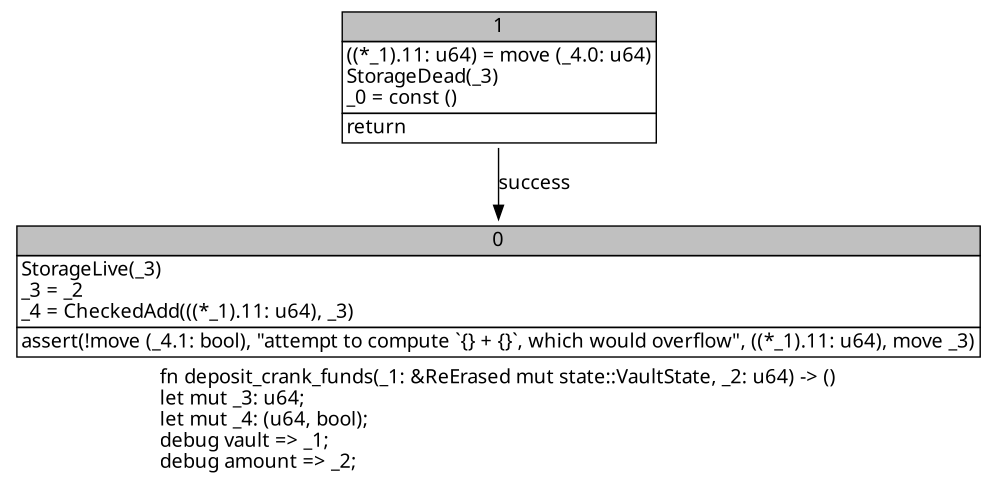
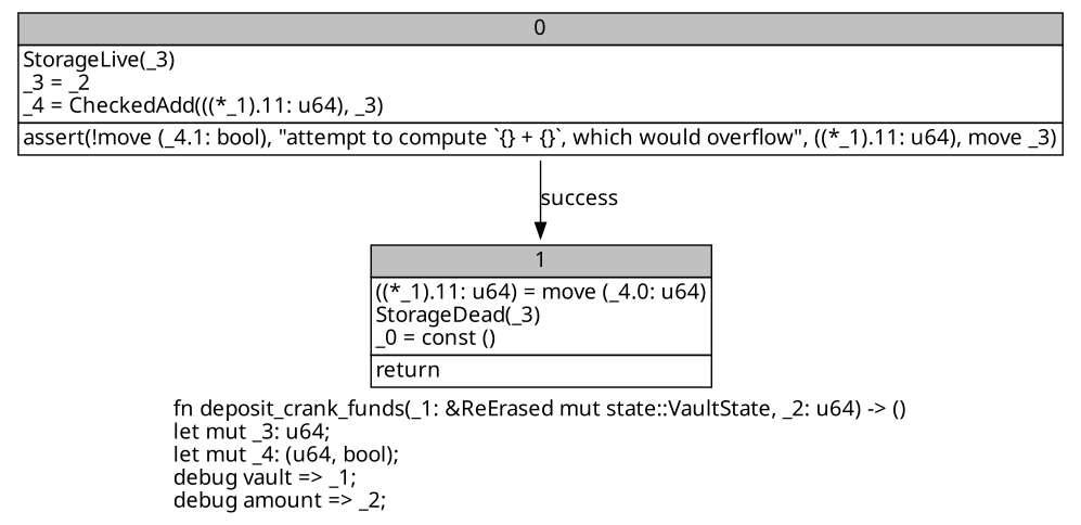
  digraph {
    fontname="Noto Sans"
    label=<fn deposit_crank_funds(_1: &amp;ReErased mut state::VaultState, _2: u64) -&gt; ()<br align="left"/>let mut _3: u64;<br align="left"/>let mut _4: (u64, bool);<br align="left"/>debug vault =&gt; _1;<br align="left"/>debug amount =&gt; _2;<br align="left"/>>
    node [fontname="Noto Sans" shape=none]
    n1 [label=<<table border="0" cellborder="1" cellspacing="0"><tr><td bgcolor="gray" align="center" colspan="1">0</td></tr><tr><td align="left" balign="left">StorageLive(_3)<br/>_3 = _2<br/>_4 = CheckedAdd(((*_1).11: u64), _3)<br/></td></tr><tr><td align="left">assert(!move (_4.1: bool), &quot;attempt to compute `{} + {}`, which would overflow&quot;, ((*_1).11: u64), move _3)</td></tr></table>>]
    n2 [label=<<table border="0" cellborder="1" cellspacing="0"><tr><td bgcolor="gray" align="center" colspan="1">1</td></tr><tr><td align="left" balign="left">((*_1).11: u64) = move (_4.0: u64)<br/>StorageDead(_3)<br/>_0 = const ()<br/></td></tr><tr><td align="left">return</td></tr></table>>]
-   n2 -> n1 [fontname="Noto Sans" label=success]
+   n1 -> n2 [fontname="Noto Sans" label=success]
  }
